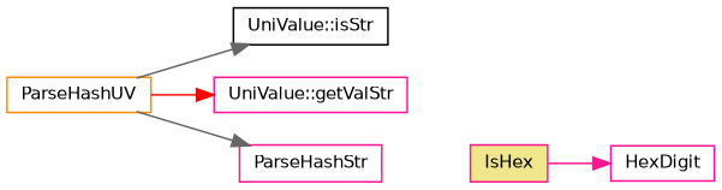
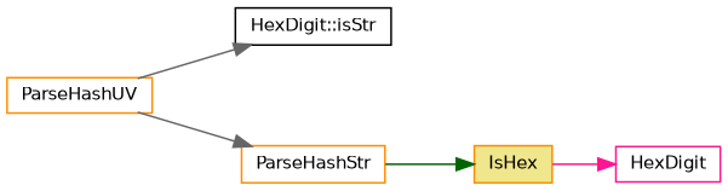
  digraph {
    rankdir=LR
    node [color=darkorange fillcolor=white fontname=Helvetica fontsize=10 shape=record style=filled]
    edge [color=gray40 fontname=Helvetica fontsize=10 labelfontname=Helvetica labelfontsize=10 style=solid]
    n1 [fontcolor=black height=0.2 label=ParseHashUV width=0.4]
-   n2 [color=black height=0.2 label="UniValue::isStr" width=0.4]
-   n3 [color=deeppink height=0.2 label="UniValue::getValStr" width=0.4]
-   n4 [color=deeppink height=0.2 label=ParseHashStr width=0.4]
-   n5 [color=deeppink fillcolor=khaki height=0.2 label=IsHex width=0.4]
+   n2 [color=black height=0.2 label="HexDigit::isStr" width=0.4]
+   n4 [height=0.2 label=ParseHashStr width=0.4]
+   n5 [fillcolor=khaki height=0.2 label=IsHex width=0.4]
    n6 [color=deeppink height=0.2 label=HexDigit width=0.4]
    n1 -> n2
-   n1 -> n3 [color=red]
    n1 -> n4
+   n4 -> n5 [color=darkgreen]
    n5 -> n6 [color=deeppink]
  }
